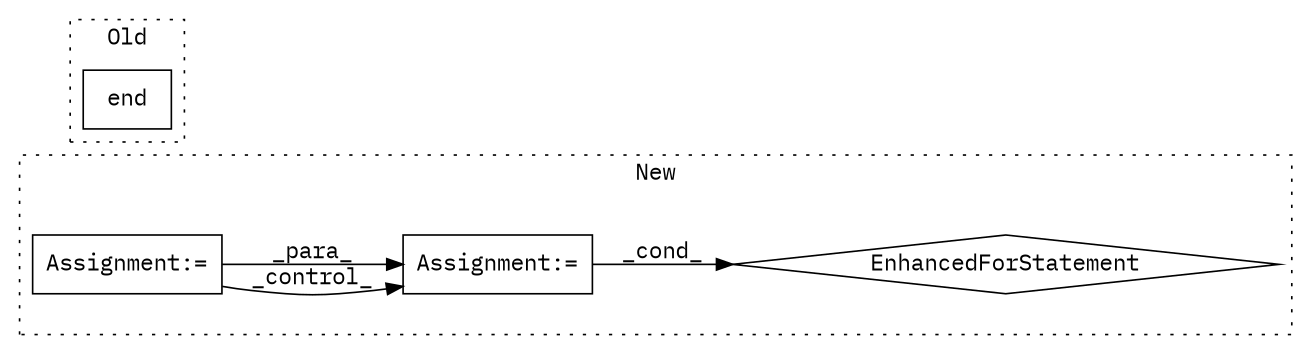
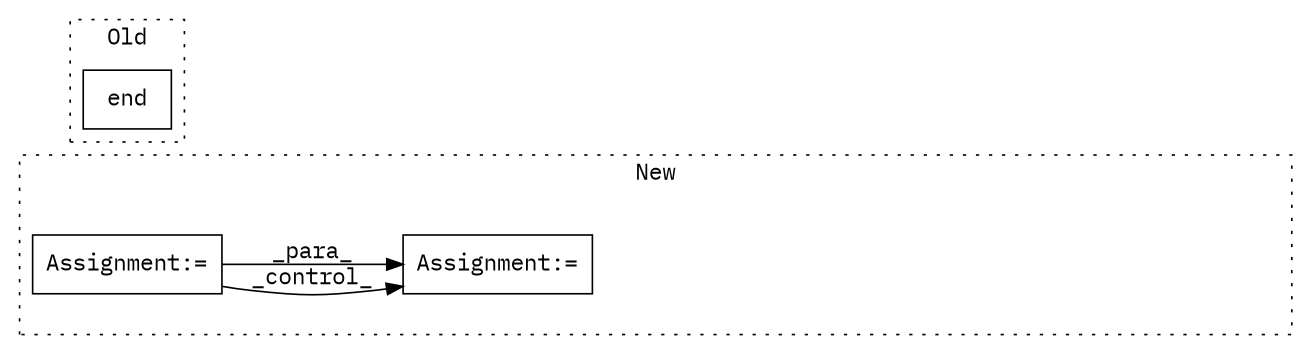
  digraph {
    rankdir=LR
    fontname="IBM Plex Mono"
    node [a=7 l="69,2" s="2163,2269" shape=box fontname="IBM Plex Mono"]
    edge [fontname="IBM Plex Mono"]
-   n1 [a=70 label=EnhancedForStatement shape=diamond]
    n2 [l="65,2" label="Assignment:=" s="2047,2147"]
    n3 [label="Assignment:="]
    n4 [a=32 l="4,1" label=end s="2423,2428"]
    subgraph cluster_1 {
      label=New
      style=dotted
-     n1
      n2
      n3
    }
    subgraph cluster_2 {
      label=Old
      style=dotted
      n4
    }
    n2 -> n3 [label=_control_]
    n2 -> n3 [label=_para_]
-   n3 -> n1 [label=_cond_]
  }
